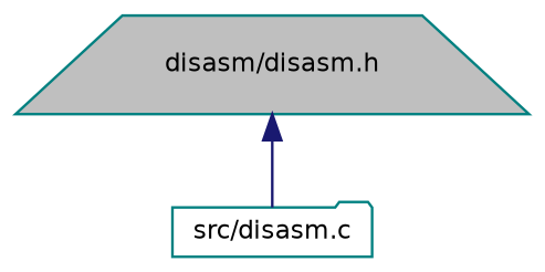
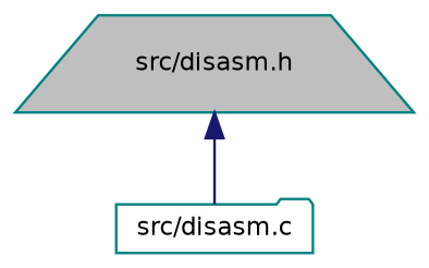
  digraph {
    node [color=teal fontname=Helvetica fontsize=10 style=filled]
-   n1 [fillcolor=grey75 fontcolor=black height=0.2 label="disasm/disasm.h" shape=trapezium width=0.4]
+   n1 [fillcolor=grey75 fontcolor=black height=0.2 label="src/disasm.h" shape=trapezium width=0.4]
    n2 [fillcolor=white height=0.2 label="src/disasm.c" shape=folder width=0.4]
    n1 -> n2 [color=midnightblue dir=back fontname=Helvetica fontsize=10 labelfontname=Helvetica labelfontsize=10 style=solid]
  }
